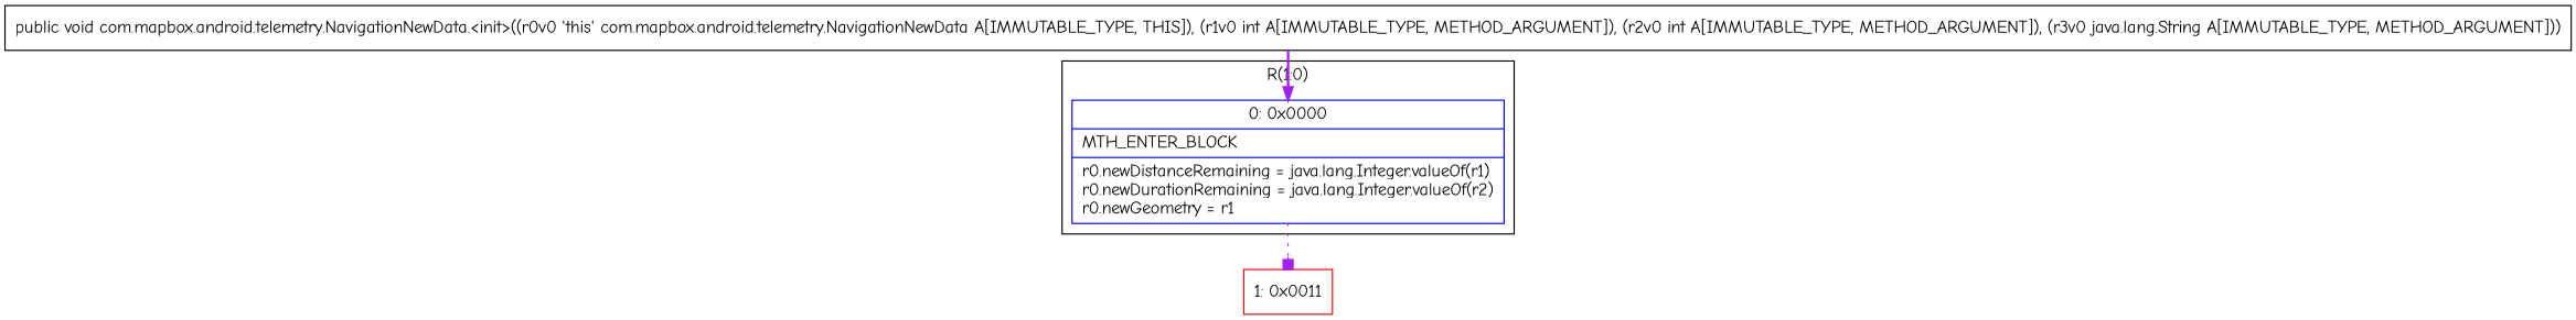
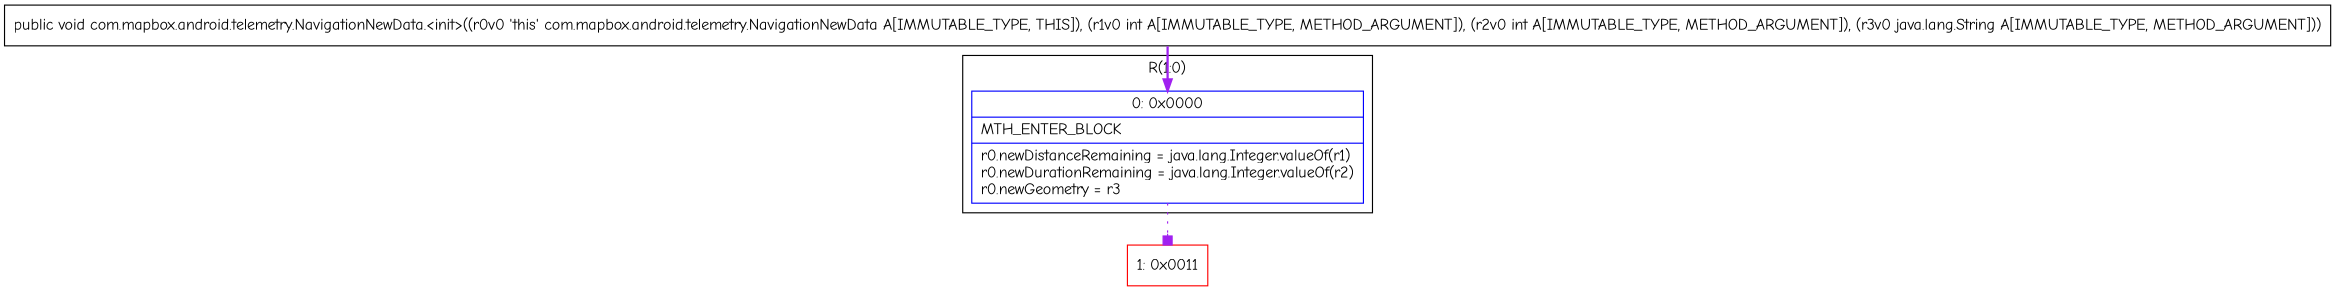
  digraph {
    fontname="Comic Neue"
    node [shape=record fontname="Comic Neue"]
    edge [color=purple fontname="Comic Neue"]
-   n1 [color=blue label="{0\:\ 0x0000|MTH_ENTER_BLOCK\l|r0.newDistanceRemaining = java.lang.Integer.valueOf(r1)\lr0.newDurationRemaining = java.lang.Integer.valueOf(r2)\lr0.newGeometry = r1\l}"]
+   n1 [color=blue label="{0\:\ 0x0000|MTH_ENTER_BLOCK\l|r0.newDistanceRemaining = java.lang.Integer.valueOf(r1)\lr0.newDurationRemaining = java.lang.Integer.valueOf(r2)\lr0.newGeometry = r3\l}"]
    n2 [color=red label="{1\:\ 0x0011}"]
    n3 [label="{public void com.mapbox.android.telemetry.NavigationNewData.\<init\>((r0v0 'this' com.mapbox.android.telemetry.NavigationNewData A[IMMUTABLE_TYPE, THIS]), (r1v0 int A[IMMUTABLE_TYPE, METHOD_ARGUMENT]), (r2v0 int A[IMMUTABLE_TYPE, METHOD_ARGUMENT]), (r3v0 java.lang.String A[IMMUTABLE_TYPE, METHOD_ARGUMENT])) }"]
    subgraph cluster_1 {
      label="R(1:0)"
      n1
    }
    n1 -> n2 [style=dotted arrowhead=box]
    n3 -> n1 [style=bold arrowhead=normal]
  }
